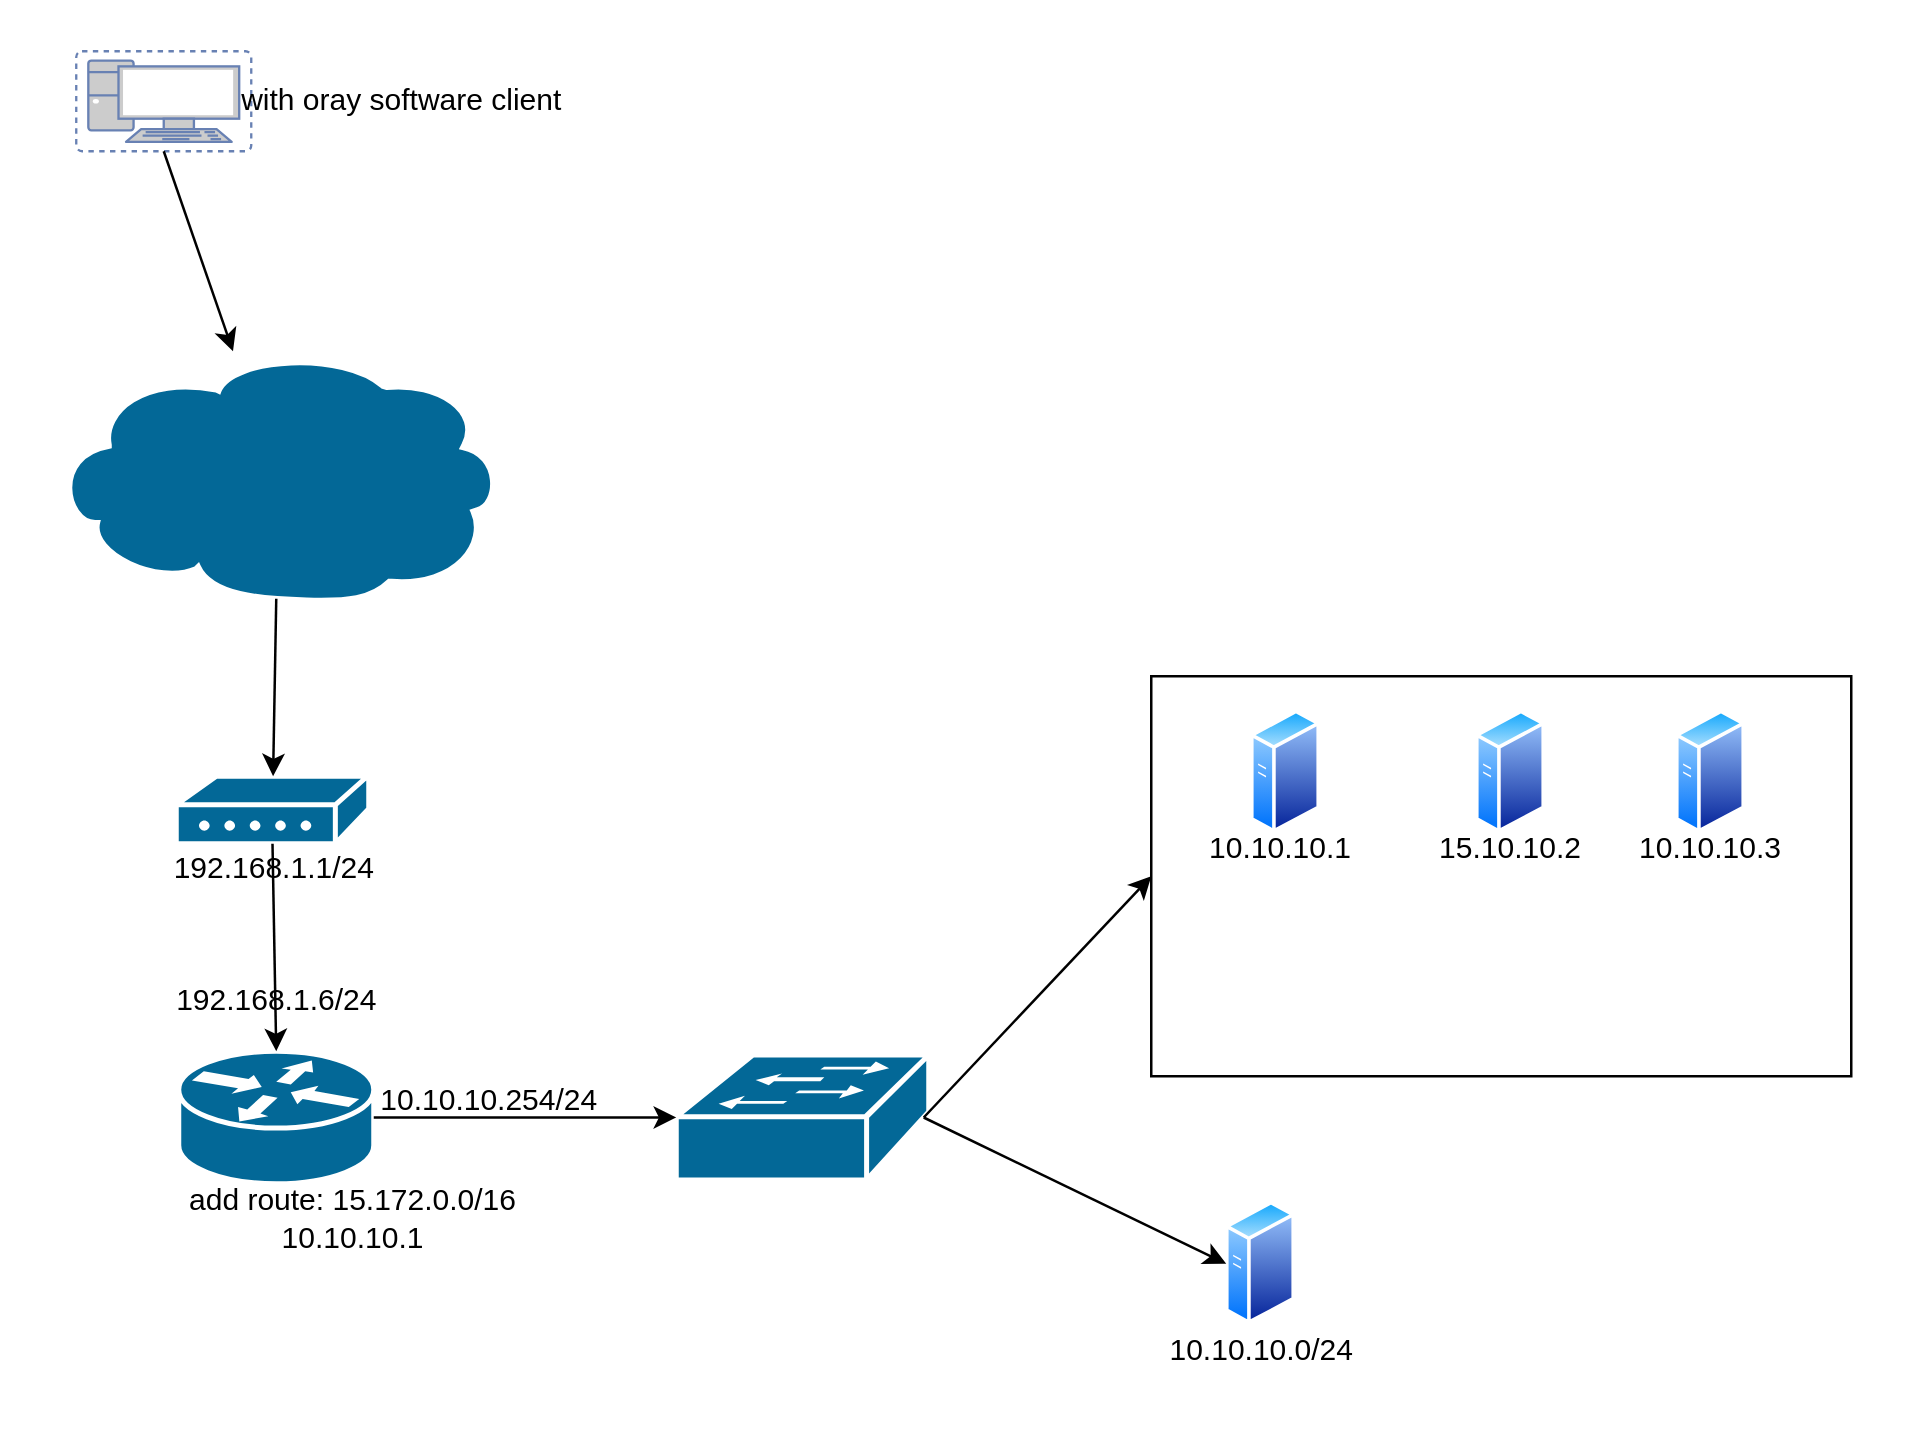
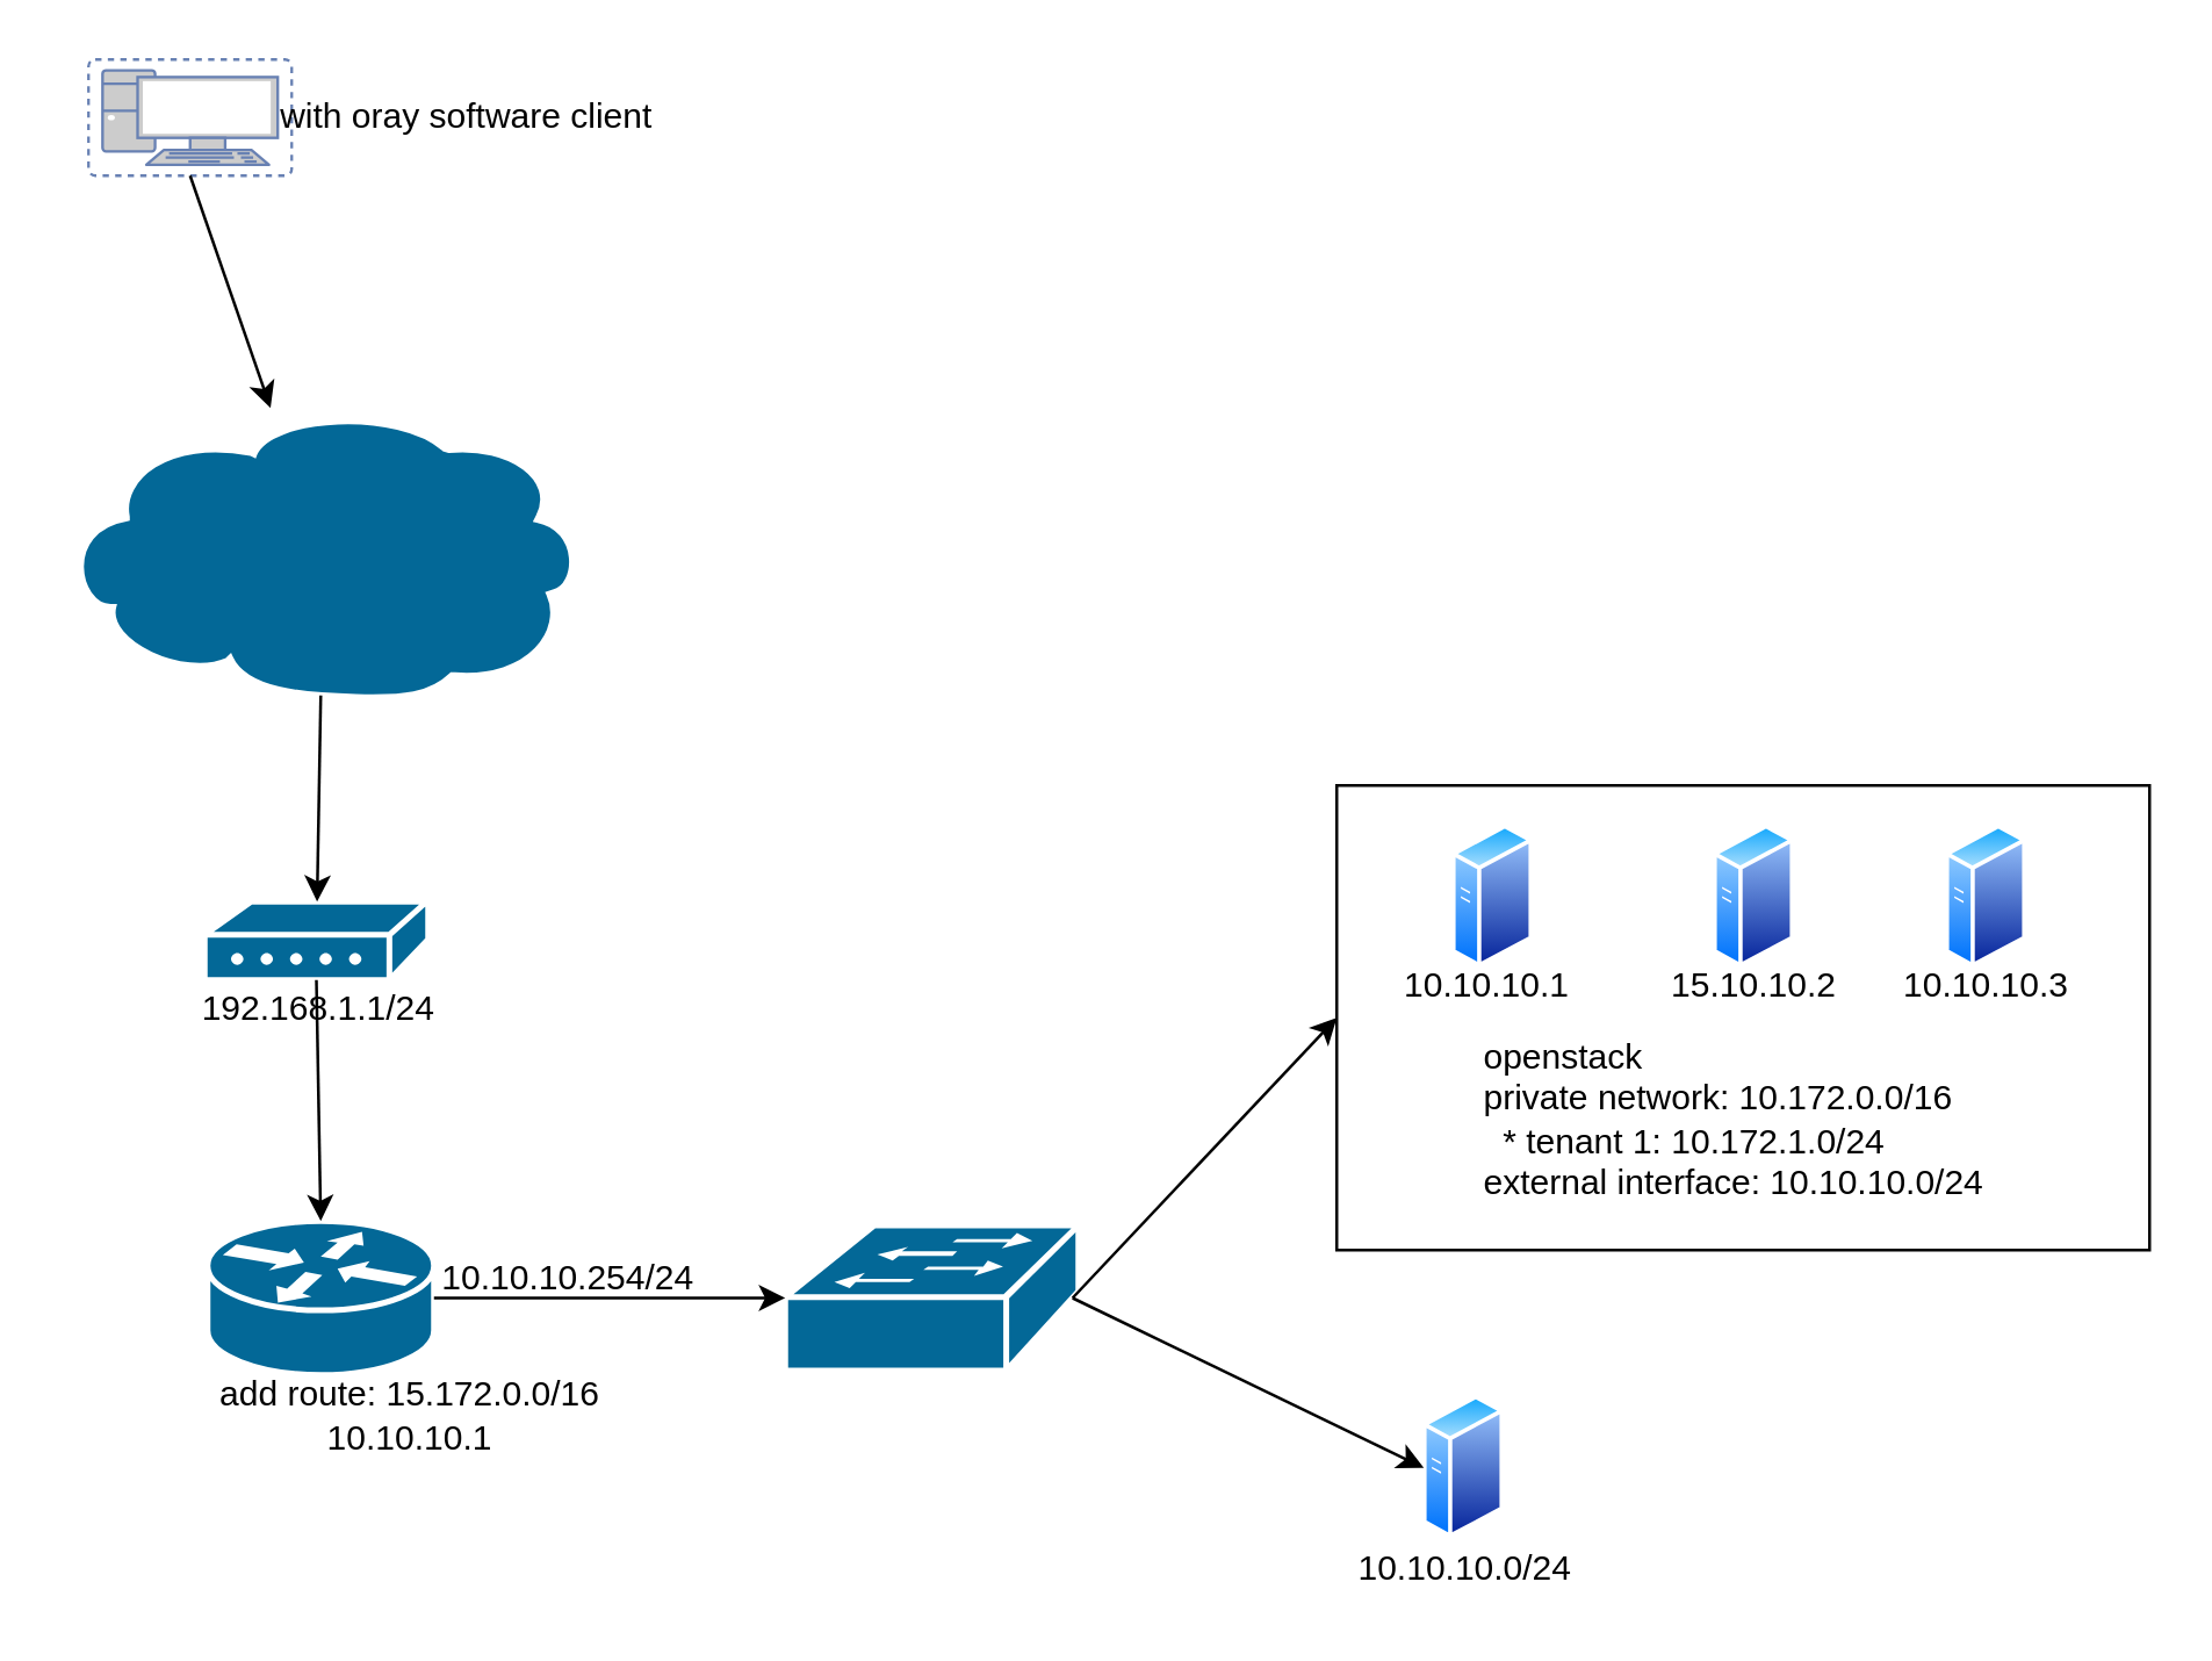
  <mxCell id="0" />
  <mxCell id="1" parent="0" />
  <mxCell id="2" value="" style="rounded=0;whiteSpace=wrap;html=1;" vertex="1" parent="1"><mxGeometry x="460" y="270" width="280" height="160" as="geometry" /></mxCell>
  <mxCell id="3" value="" style="shape=mxgraph.cisco.routers.router;sketch=0;html=1;pointerEvents=1;dashed=0;fillColor=#036897;strokeColor=#ffffff;strokeWidth=2;verticalLabelPosition=bottom;verticalAlign=top;align=center;outlineConnect=0;" vertex="1" parent="1"><mxGeometry x="71" y="420" width="78" height="53" as="geometry" /></mxCell>
  <mxCell id="4" value="" style="shape=mxgraph.cisco.modems_and_phones.modem;html=1;pointerEvents=1;dashed=0;fillColor=#036897;strokeColor=#ffffff;strokeWidth=2;verticalLabelPosition=bottom;verticalAlign=top;align=center;outlineConnect=0;" vertex="1" parent="1"><mxGeometry x="70" y="310" width="77" height="27" as="geometry" /></mxCell>
  <mxCell id="5" value="" style="shape=mxgraph.cisco.storage.cloud;sketch=0;html=1;pointerEvents=1;dashed=0;fillColor=#036897;strokeColor=#ffffff;strokeWidth=2;verticalLabelPosition=bottom;verticalAlign=top;align=center;outlineConnect=0;" vertex="1" parent="1"><mxGeometry x="20" y="140" width="180" height="100" as="geometry" /></mxCell>
  <mxCell id="6" value="" style="shape=mxgraph.cisco.switches.workgroup_switch;sketch=0;html=1;pointerEvents=1;dashed=0;fillColor=#036897;strokeColor=#ffffff;strokeWidth=2;verticalLabelPosition=bottom;verticalAlign=top;align=center;outlineConnect=0;" vertex="1" parent="1"><mxGeometry x="270" y="421.5" width="101" height="50" as="geometry" /></mxCell>
  <mxCell id="7" value="" style="aspect=fixed;perimeter=ellipsePerimeter;html=1;align=center;shadow=0;dashed=0;spacingTop=3;image;image=img/lib/active_directory/generic_server.svg;" vertex="1" parent="1"><mxGeometry x="500" y="283.5" width="28.0" height="50" as="geometry" /></mxCell>
  <mxCell id="8" value="" style="aspect=fixed;perimeter=ellipsePerimeter;html=1;align=center;shadow=0;dashed=0;spacingTop=3;image;image=img/lib/active_directory/generic_server.svg;" vertex="1" parent="1"><mxGeometry x="590" y="283.5" width="28" height="50" as="geometry" /></mxCell>
  <mxCell id="9" value="" style="aspect=fixed;perimeter=ellipsePerimeter;html=1;align=center;shadow=0;dashed=0;spacingTop=3;image;image=img/lib/active_directory/generic_server.svg;" vertex="1" parent="1"><mxGeometry x="670" y="283.5" width="28.0" height="50" as="geometry" /></mxCell>
  <mxCell id="10" value="" style="fontColor=#0066CC;verticalAlign=top;verticalLabelPosition=bottom;labelPosition=center;align=center;html=1;outlineConnect=0;fillColor=#CCCCCC;strokeColor=#6881B3;gradientColor=none;gradientDirection=north;strokeWidth=2;shape=mxgraph.networks.virtual_pc;" vertex="1" parent="1"><mxGeometry x="30" y="20" width="70" height="40" as="geometry" /></mxCell>
  <mxCell id="11" value="with oray software client" style="text;html=1;align=center;verticalAlign=middle;resizable=0;points=[];autosize=1;strokeColor=none;fillColor=none;" vertex="1" parent="1"><mxGeometry x="90" y="30" width="140" height="20" as="geometry" /></mxCell>
  <mxCell id="12" value="192.168.1.1/24" style="text;html=1;align=center;verticalAlign=middle;resizable=0;points=[];autosize=1;strokeColor=none;fillColor=none;" vertex="1" parent="1"><mxGeometry x="58.5" y="337" width="100" height="20" as="geometry" /></mxCell>
- <mxCell id="13" value="192.168.1.6/24" style="text;html=1;align=center;verticalAlign=middle;resizable=0;points=[];autosize=1;strokeColor=none;fillColor=none;" vertex="1" parent="1"><mxGeometry x="60" y="390" width="100" height="20" as="geometry" /></mxCell>
  <mxCell id="14" value="10.10.10.254/24" style="text;html=1;align=center;verticalAlign=middle;resizable=0;points=[];autosize=1;strokeColor=none;fillColor=none;" vertex="1" parent="1"><mxGeometry x="145" y="430" width="100" height="20" as="geometry" /></mxCell>
+ <mxCell id="15" value="openstack&lt;br&gt;private network: 10.172.0.0/16&lt;br&gt;&amp;nbsp; * tenant 1: 10.172.1.0/24&lt;br&gt;external interface: 10.10.10.0/24" style="text;html=1;align=left;verticalAlign=middle;resizable=0;points=[];autosize=1;strokeColor=none;fillColor=none;" vertex="1" parent="1"><mxGeometry x="509" y="355" width="190" height="60" as="geometry" /></mxCell>
  <mxCell id="16" value="" style="endArrow=classic;html=1;rounded=0;exitX=0.5;exitY=1;exitDx=0;exitDy=0;exitPerimeter=0;" edge="1" parent="1" source="10" target="5"><mxGeometry width="50" height="50" relative="1" as="geometry"><mxPoint x="310" y="160" as="sourcePoint" /><mxPoint x="360" y="110" as="targetPoint" /></mxGeometry></mxCell>
  <mxCell id="17" value="" style="endArrow=classic;html=1;rounded=0;exitX=0.5;exitY=0.99;exitDx=0;exitDy=0;exitPerimeter=0;" edge="1" parent="1" source="5" target="4"><mxGeometry width="50" height="50" relative="1" as="geometry"><mxPoint x="230" y="280" as="sourcePoint" /><mxPoint x="280" y="230" as="targetPoint" /></mxGeometry></mxCell>
  <mxCell id="18" value="" style="endArrow=classic;html=1;rounded=0;exitX=0.5;exitY=1;exitDx=0;exitDy=0;exitPerimeter=0;entryX=0.5;entryY=0;entryDx=0;entryDy=0;entryPerimeter=0;" edge="1" parent="1" source="4" target="3"><mxGeometry width="50" height="50" relative="1" as="geometry"><mxPoint x="140" y="324" as="sourcePoint" /><mxPoint x="290" y="330" as="targetPoint" /></mxGeometry></mxCell>
  <mxCell id="19" value="" style="endArrow=classic;html=1;rounded=0;exitX=1;exitY=0.5;exitDx=0;exitDy=0;exitPerimeter=0;" edge="1" parent="1" source="3" target="6"><mxGeometry width="50" height="50" relative="1" as="geometry"><mxPoint x="180" y="570" as="sourcePoint" /><mxPoint x="230" y="520" as="targetPoint" /></mxGeometry></mxCell>
  <mxCell id="20" value="" style="endArrow=classic;html=1;rounded=0;exitX=0.98;exitY=0.5;exitDx=0;exitDy=0;exitPerimeter=0;entryX=0;entryY=0.5;entryDx=0;entryDy=0;" edge="1" parent="1" source="6" target="2"><mxGeometry width="50" height="50" relative="1" as="geometry"><mxPoint x="350" y="620" as="sourcePoint" /><mxPoint x="400" y="570" as="targetPoint" /></mxGeometry></mxCell>
  <mxCell id="21" value="" style="aspect=fixed;perimeter=ellipsePerimeter;html=1;align=center;shadow=0;dashed=0;spacingTop=3;image;image=img/lib/active_directory/generic_server.svg;" vertex="1" parent="1"><mxGeometry x="490" y="480" width="28.0" height="50" as="geometry" /></mxCell>
  <mxCell id="22" value="" style="endArrow=classic;html=1;rounded=0;exitX=0.98;exitY=0.5;exitDx=0;exitDy=0;exitPerimeter=0;entryX=0;entryY=0.5;entryDx=0;entryDy=0;" edge="1" parent="1" source="6" target="21"><mxGeometry width="50" height="50" relative="1" as="geometry"><mxPoint x="360" y="580" as="sourcePoint" /><mxPoint x="410" y="530" as="targetPoint" /></mxGeometry></mxCell>
  <mxCell id="23" value="10.10.10.0/24" style="text;html=1;align=center;verticalAlign=middle;resizable=0;points=[];autosize=1;strokeColor=none;fillColor=none;" vertex="1" parent="1"><mxGeometry x="459" y="530" width="90" height="20" as="geometry" /></mxCell>
  <mxCell id="24" value="10.10.10.1" style="text;html=1;strokeColor=none;fillColor=none;align=center;verticalAlign=middle;whiteSpace=wrap;rounded=0;" vertex="1" parent="1"><mxGeometry x="484" y="327" width="56" height="23" as="geometry" /></mxCell>
  <mxCell id="25" value="15.10.10.2" style="text;html=1;strokeColor=none;fillColor=none;align=center;verticalAlign=middle;whiteSpace=wrap;rounded=0;" vertex="1" parent="1"><mxGeometry x="576" y="327" width="56" height="23" as="geometry" /></mxCell>
  <mxCell id="26" value="10.10.10.3" style="text;html=1;strokeColor=none;fillColor=none;align=center;verticalAlign=middle;whiteSpace=wrap;rounded=0;" vertex="1" parent="1"><mxGeometry x="656" y="327" width="56" height="23" as="geometry" /></mxCell>
  <mxCell id="27" value="add route: 15.172.0.0/16 10.10.10.1" style="text;html=1;strokeColor=none;fillColor=none;align=center;verticalAlign=middle;whiteSpace=wrap;rounded=0;" vertex="1" parent="1"><mxGeometry x="51" y="471.5" width="180" height="30" as="geometry" /></mxCell>
